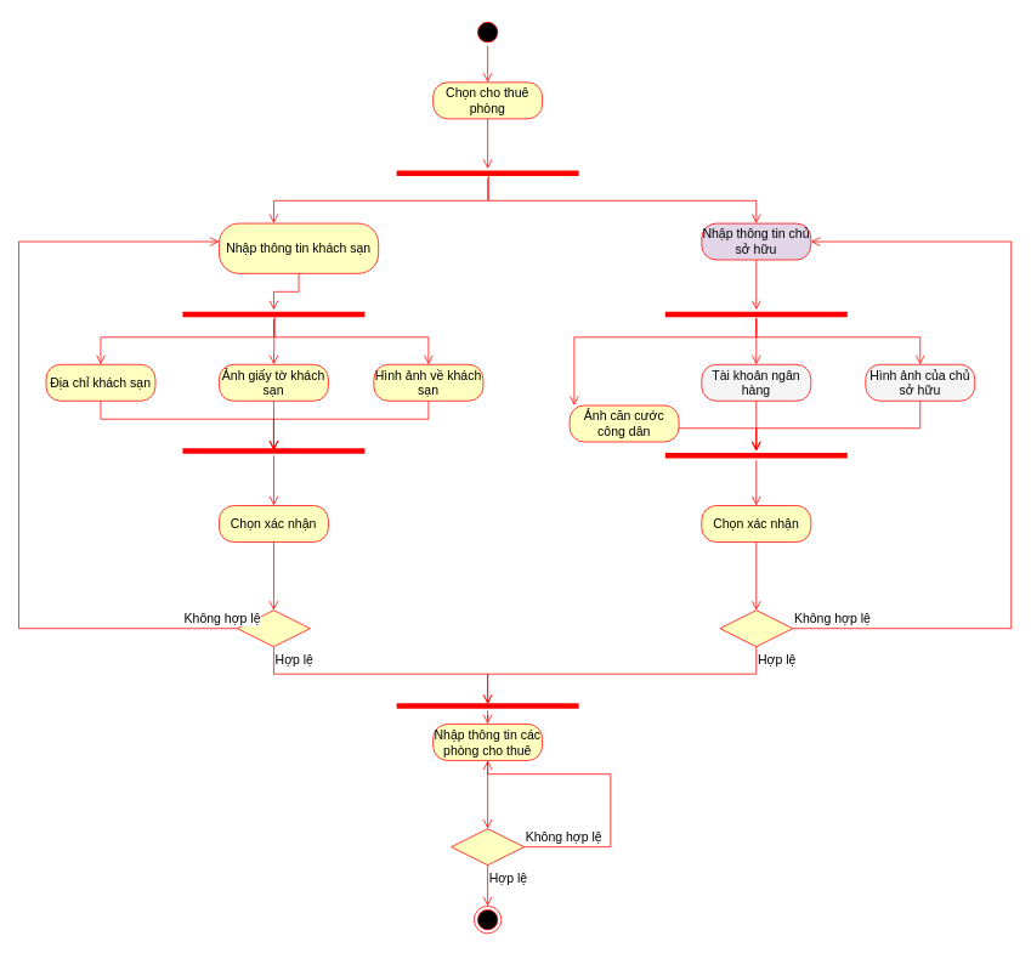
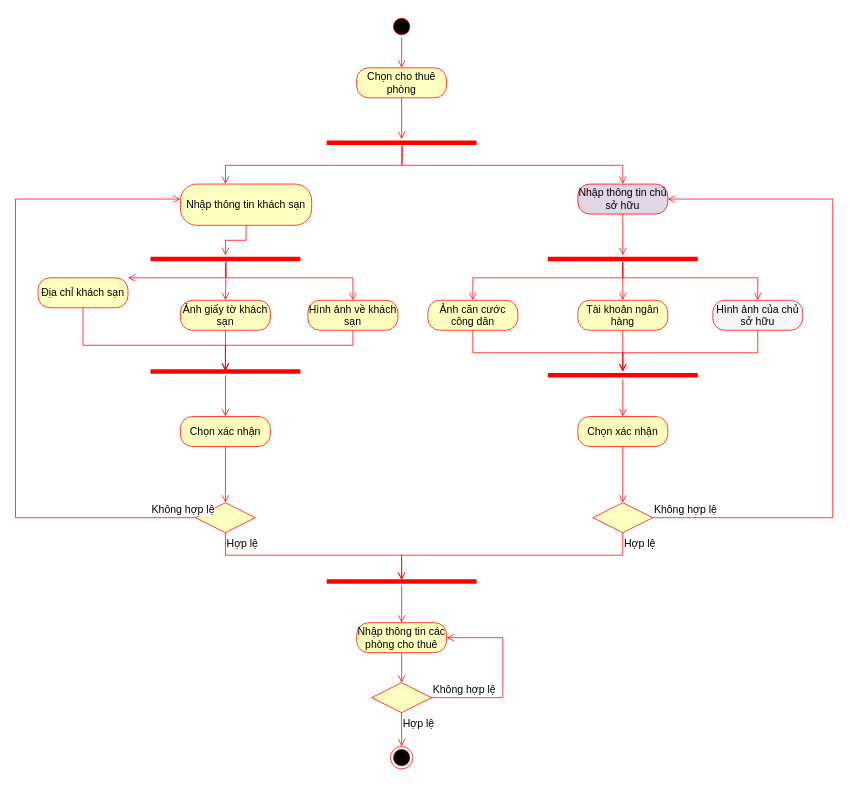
  <mxCell id="0" />
  <mxCell id="1" parent="0" />
  <mxCell id="2" value="" style="ellipse;html=1;shape=startState;fillColor=#000000;strokeColor=#ff0000;fontSize=14;" vertex="1" parent="1"><mxGeometry x="520" y="20" width="30" height="30" as="geometry" /></mxCell>
  <mxCell id="3" value="" style="edgeStyle=orthogonalEdgeStyle;html=1;verticalAlign=bottom;endArrow=open;endSize=8;strokeColor=#ff0000;rounded=0;fontSize=14;" edge="1" source="2" parent="1" target="4"><mxGeometry relative="1" as="geometry"><mxPoint x="535" y="110" as="targetPoint" /></mxGeometry></mxCell>
  <mxCell id="4" value="Chọn cho thuê phòng" style="rounded=1;whiteSpace=wrap;html=1;arcSize=40;fontColor=#000000;fillColor=#ffffc0;strokeColor=#ff0000;fontSize=14;" vertex="1" parent="1"><mxGeometry x="475" y="90" width="120" height="40" as="geometry" /></mxCell>
  <mxCell id="5" value="" style="edgeStyle=orthogonalEdgeStyle;html=1;verticalAlign=bottom;endArrow=open;endSize=8;strokeColor=#ff0000;rounded=0;fontSize=14;" edge="1" source="4" parent="1" target="6"><mxGeometry relative="1" as="geometry"><mxPoint x="535" y="190" as="targetPoint" /></mxGeometry></mxCell>
  <mxCell id="6" value="" style="shape=line;html=1;strokeWidth=6;strokeColor=#ff0000;fontSize=14;" vertex="1" parent="1"><mxGeometry x="435" y="185" width="200" height="10" as="geometry" /></mxCell>
  <mxCell id="7" value="" style="edgeStyle=orthogonalEdgeStyle;html=1;verticalAlign=bottom;endArrow=open;endSize=8;strokeColor=#ff0000;rounded=0;fontSize=14;" edge="1" source="6" parent="1" target="8"><mxGeometry relative="1" as="geometry"><mxPoint x="535" y="265" as="targetPoint" /><Array as="points"><mxPoint x="535" y="220" /><mxPoint x="300" y="220" /></Array></mxGeometry></mxCell>
  <mxCell id="8" value="Nhập thông tin khách sạn" style="rounded=1;whiteSpace=wrap;html=1;arcSize=40;fontColor=#000000;fillColor=#ffffc0;strokeColor=#ff0000;fontSize=14;" vertex="1" parent="1"><mxGeometry x="240" y="245" width="175" height="55" as="geometry" /></mxCell>
  <mxCell id="9" value="" style="edgeStyle=orthogonalEdgeStyle;html=1;verticalAlign=bottom;endArrow=open;endSize=8;strokeColor=#ff0000;rounded=0;fontSize=14;" edge="1" source="8" parent="1" target="13"><mxGeometry relative="1" as="geometry"><mxPoint x="395" y="345" as="targetPoint" /></mxGeometry></mxCell>
  <mxCell id="10" value="Nhập thông tin chủ sở hữu" style="rounded=1;whiteSpace=wrap;html=1;arcSize=40;fontColor=#000000;fillColor=#e1d5e7;strokeColor=#ff0000;fontSize=14;" vertex="1" parent="1"><mxGeometry x="770" y="245" width="120" height="40" as="geometry" /></mxCell>
  <mxCell id="11" value="" style="edgeStyle=orthogonalEdgeStyle;html=1;verticalAlign=bottom;endArrow=open;endSize=8;strokeColor=#ff0000;rounded=0;fontSize=14;" edge="1" source="10" parent="1" target="25"><mxGeometry relative="1" as="geometry"><mxPoint x="890" y="400" as="targetPoint" /></mxGeometry></mxCell>
  <mxCell id="12" value="" style="edgeStyle=orthogonalEdgeStyle;html=1;verticalAlign=bottom;endArrow=open;endSize=8;strokeColor=#ff0000;rounded=0;exitX=0.505;exitY=0.4;exitDx=0;exitDy=0;exitPerimeter=0;fontSize=14;" edge="1" parent="1" source="6" target="10"><mxGeometry relative="1" as="geometry"><mxPoint x="450" y="255" as="targetPoint" /><mxPoint x="545" y="205" as="sourcePoint" /><Array as="points"><mxPoint x="536" y="220" /><mxPoint x="830" y="220" /></Array></mxGeometry></mxCell>
  <mxCell id="13" value="" style="shape=line;html=1;strokeWidth=6;strokeColor=#ff0000;fontSize=14;" vertex="1" parent="1"><mxGeometry x="200" y="340" width="200" height="10" as="geometry" /></mxCell>
  <mxCell id="14" value="" style="edgeStyle=orthogonalEdgeStyle;html=1;verticalAlign=bottom;endArrow=open;endSize=8;strokeColor=#ff0000;rounded=0;fontSize=14;" edge="1" source="13" parent="1" target="15"><mxGeometry relative="1" as="geometry"><mxPoint x="300" y="420" as="targetPoint" /><Array as="points"><mxPoint x="300" y="370" /><mxPoint x="110" y="370" /></Array></mxGeometry></mxCell>
- <mxCell id="15" value="Địa chỉ khách sạn" style="rounded=1;whiteSpace=wrap;html=1;arcSize=40;fontColor=#000000;fillColor=#ffffc0;strokeColor=#ff0000;fontSize=14;" vertex="1" parent="1"><mxGeometry x="50" y="400" width="120" height="40" as="geometry" /></mxCell>
+ <mxCell id="15" value="Địa chỉ khách sạn" style="rounded=1;whiteSpace=wrap;html=1;arcSize=40;fontColor=#000000;fillColor=#ffffc0;strokeColor=#ff0000;fontSize=14;" vertex="1" parent="1"><mxGeometry x="50" y="370" width="120" height="40" as="geometry" /></mxCell>
  <mxCell id="16" value="" style="shape=line;html=1;strokeWidth=6;strokeColor=#ff0000;fontSize=14;" vertex="1" parent="1"><mxGeometry x="200" y="490" width="200" height="10" as="geometry" /></mxCell>
  <mxCell id="17" value="" style="edgeStyle=orthogonalEdgeStyle;html=1;verticalAlign=bottom;endArrow=open;endSize=8;strokeColor=#ff0000;rounded=0;fontSize=14;" edge="1" source="16" parent="1" target="37"><mxGeometry relative="1" as="geometry"><mxPoint x="295" y="610" as="targetPoint" /></mxGeometry></mxCell>
  <mxCell id="18" value="" style="edgeStyle=orthogonalEdgeStyle;html=1;verticalAlign=bottom;endArrow=open;endSize=8;strokeColor=#ff0000;rounded=0;fontSize=14;" edge="1" parent="1" source="15"><mxGeometry relative="1" as="geometry"><mxPoint x="300" y="494" as="targetPoint" /><mxPoint x="310" y="360" as="sourcePoint" /><Array as="points"><mxPoint x="110" y="460" /><mxPoint x="300" y="460" /><mxPoint x="300" y="494" /></Array></mxGeometry></mxCell>
  <mxCell id="19" value="" style="edgeStyle=orthogonalEdgeStyle;html=1;verticalAlign=bottom;endArrow=open;endSize=8;strokeColor=#ff0000;rounded=0;fontSize=14;" edge="1" parent="1" target="20"><mxGeometry relative="1" as="geometry"><mxPoint x="300" y="400" as="targetPoint" /><mxPoint x="300" y="350" as="sourcePoint" /></mxGeometry></mxCell>
  <mxCell id="20" value="Ảnh giấy tờ khách sạn" style="rounded=1;whiteSpace=wrap;html=1;arcSize=40;fontColor=#000000;fillColor=#ffffc0;strokeColor=#ff0000;fontSize=14;" vertex="1" parent="1"><mxGeometry x="240" y="400" width="120" height="40" as="geometry" /></mxCell>
  <mxCell id="21" value="" style="edgeStyle=orthogonalEdgeStyle;html=1;verticalAlign=bottom;endArrow=open;endSize=8;strokeColor=#ff0000;rounded=0;entryX=0.5;entryY=0.4;entryDx=0;entryDy=0;entryPerimeter=0;fontSize=14;" edge="1" source="20" parent="1" target="16"><mxGeometry relative="1" as="geometry"><mxPoint x="300" y="480" as="targetPoint" /></mxGeometry></mxCell>
  <mxCell id="22" value="" style="edgeStyle=orthogonalEdgeStyle;html=1;verticalAlign=bottom;endArrow=open;endSize=8;strokeColor=#ff0000;rounded=0;exitX=0.505;exitY=0.5;exitDx=0;exitDy=0;exitPerimeter=0;fontSize=14;" edge="1" parent="1" source="13" target="23"><mxGeometry relative="1" as="geometry"><mxPoint x="470" y="410" as="targetPoint" /><mxPoint x="310" y="360" as="sourcePoint" /><Array as="points"><mxPoint x="301" y="370" /><mxPoint x="470" y="370" /></Array></mxGeometry></mxCell>
  <mxCell id="23" value="Hình ảnh về khách sạn" style="rounded=1;whiteSpace=wrap;html=1;arcSize=40;fontColor=#000000;fillColor=#ffffc0;strokeColor=#ff0000;fontSize=14;" vertex="1" parent="1"><mxGeometry x="410" y="400" width="120" height="40" as="geometry" /></mxCell>
  <mxCell id="24" value="" style="edgeStyle=orthogonalEdgeStyle;html=1;verticalAlign=bottom;endArrow=open;endSize=8;strokeColor=#ff0000;rounded=0;entryX=0.5;entryY=0.4;entryDx=0;entryDy=0;entryPerimeter=0;fontSize=14;" edge="1" source="23" parent="1" target="16"><mxGeometry relative="1" as="geometry"><mxPoint x="470" y="490" as="targetPoint" /><Array as="points"><mxPoint x="470" y="460" /><mxPoint x="300" y="460" /></Array></mxGeometry></mxCell>
  <mxCell id="25" value="" style="shape=line;html=1;strokeWidth=6;strokeColor=#ff0000;fontSize=14;" vertex="1" parent="1"><mxGeometry x="730" y="340" width="200" height="10" as="geometry" /></mxCell>
  <mxCell id="26" value="" style="edgeStyle=orthogonalEdgeStyle;html=1;verticalAlign=bottom;endArrow=open;endSize=8;strokeColor=#ff0000;rounded=0;fontSize=14;" edge="1" source="25" parent="1" target="27"><mxGeometry relative="1" as="geometry"><mxPoint x="830" y="420" as="targetPoint" /><Array as="points"><mxPoint x="830" y="370" /><mxPoint x="630" y="370" /></Array></mxGeometry></mxCell>
- <mxCell id="27" value="Ảnh căn cước công dân" style="rounded=1;whiteSpace=wrap;html=1;arcSize=40;fontColor=#000000;fillColor=#ffffc0;strokeColor=#ff0000;fontSize=14;" vertex="1" parent="1"><mxGeometry x="625" y="445" width="120" height="40" as="geometry" /></mxCell>
+ <mxCell id="27" value="Ảnh căn cước công dân" style="rounded=1;whiteSpace=wrap;html=1;arcSize=40;fontColor=#000000;fillColor=#ffffc0;strokeColor=#ff0000;fontSize=14;" vertex="1" parent="1"><mxGeometry x="570" y="400" width="120" height="40" as="geometry" /></mxCell>
  <mxCell id="28" value="" style="edgeStyle=orthogonalEdgeStyle;html=1;verticalAlign=bottom;endArrow=open;endSize=8;strokeColor=#ff0000;rounded=0;fontSize=14;" edge="1" source="27" parent="1" target="35"><mxGeometry relative="1" as="geometry"><mxPoint x="630" y="500" as="targetPoint" /><Array as="points"><mxPoint x="630" y="470" /><mxPoint x="830" y="470" /></Array></mxGeometry></mxCell>
- <mxCell id="29" value="Tài khoản ngân hàng" style="rounded=1;whiteSpace=wrap;html=1;arcSize=40;fontColor=#000000;fillColor=#f5f5f5;strokeColor=#ff0000;fontSize=14;" vertex="1" parent="1"><mxGeometry x="770" y="400" width="120" height="40" as="geometry" /></mxCell>
+ <mxCell id="29" value="Tài khoản ngân hàng" style="rounded=1;whiteSpace=wrap;html=1;arcSize=40;fontColor=#000000;fillColor=#ffffc0;strokeColor=#ff0000;fontSize=14;" vertex="1" parent="1"><mxGeometry x="770" y="400" width="120" height="40" as="geometry" /></mxCell>
  <mxCell id="30" value="" style="edgeStyle=orthogonalEdgeStyle;html=1;verticalAlign=bottom;endArrow=open;endSize=8;strokeColor=#ff0000;rounded=0;fontSize=14;" edge="1" source="29" parent="1" target="35"><mxGeometry relative="1" as="geometry"><mxPoint x="830" y="500" as="targetPoint" /></mxGeometry></mxCell>
  <mxCell id="31" value="Hình ảnh của chủ sở hữu" style="rounded=1;whiteSpace=wrap;html=1;arcSize=40;fontColor=#000000;fillColor=#f5f5f5;strokeColor=#ff0000;fontSize=14;" vertex="1" parent="1"><mxGeometry x="950" y="400" width="120" height="40" as="geometry" /></mxCell>
  <mxCell id="32" value="" style="edgeStyle=orthogonalEdgeStyle;html=1;verticalAlign=bottom;endArrow=open;endSize=8;strokeColor=#ff0000;rounded=0;fontSize=14;" edge="1" source="31" parent="1" target="35"><mxGeometry relative="1" as="geometry"><mxPoint x="1010" y="500" as="targetPoint" /><Array as="points"><mxPoint x="1010" y="470" /><mxPoint x="830" y="470" /></Array></mxGeometry></mxCell>
  <mxCell id="33" value="" style="edgeStyle=orthogonalEdgeStyle;html=1;verticalAlign=bottom;endArrow=open;endSize=8;strokeColor=#ff0000;rounded=0;exitX=0.5;exitY=0.9;exitDx=0;exitDy=0;exitPerimeter=0;fontSize=14;" edge="1" parent="1" source="25" target="29"><mxGeometry relative="1" as="geometry"><mxPoint x="840" y="350" as="targetPoint" /><mxPoint x="840" y="295" as="sourcePoint" /></mxGeometry></mxCell>
  <mxCell id="34" value="" style="edgeStyle=orthogonalEdgeStyle;html=1;verticalAlign=bottom;endArrow=open;endSize=8;strokeColor=#ff0000;rounded=0;exitX=0.5;exitY=0.9;exitDx=0;exitDy=0;exitPerimeter=0;fontSize=14;" edge="1" parent="1" source="25" target="31"><mxGeometry relative="1" as="geometry"><mxPoint x="840" y="410" as="targetPoint" /><mxPoint x="840" y="359" as="sourcePoint" /><Array as="points"><mxPoint x="830" y="370" /><mxPoint x="1010" y="370" /></Array></mxGeometry></mxCell>
  <mxCell id="35" value="" style="shape=line;html=1;strokeWidth=6;strokeColor=#ff0000;fontSize=14;" vertex="1" parent="1"><mxGeometry x="730" y="495" width="200" height="10" as="geometry" /></mxCell>
  <mxCell id="36" value="" style="edgeStyle=orthogonalEdgeStyle;html=1;verticalAlign=bottom;endArrow=open;endSize=8;strokeColor=#ff0000;rounded=0;fontSize=14;" edge="1" source="35" parent="1" target="39"><mxGeometry relative="1" as="geometry"><mxPoint x="830" y="575" as="targetPoint" /></mxGeometry></mxCell>
  <mxCell id="37" value="Chọn xác nhận" style="rounded=1;whiteSpace=wrap;html=1;arcSize=40;fontColor=#000000;fillColor=#ffffc0;strokeColor=#ff0000;fontSize=14;" vertex="1" parent="1"><mxGeometry x="240" y="555" width="120" height="40" as="geometry" /></mxCell>
  <mxCell id="38" value="" style="edgeStyle=orthogonalEdgeStyle;html=1;verticalAlign=bottom;endArrow=open;endSize=8;strokeColor=#ff0000;rounded=0;fontSize=14;" edge="1" source="37" parent="1" target="41"><mxGeometry relative="1" as="geometry"><mxPoint x="300" y="690" as="targetPoint" /></mxGeometry></mxCell>
  <mxCell id="39" value="Chọn xác nhận" style="rounded=1;whiteSpace=wrap;html=1;arcSize=40;fontColor=#000000;fillColor=#ffffc0;strokeColor=#ff0000;fontSize=14;" vertex="1" parent="1"><mxGeometry x="770" y="555" width="120" height="40" as="geometry" /></mxCell>
  <mxCell id="40" value="" style="edgeStyle=orthogonalEdgeStyle;html=1;verticalAlign=bottom;endArrow=open;endSize=8;strokeColor=#ff0000;rounded=0;fontSize=14;" edge="1" source="39" parent="1" target="44"><mxGeometry relative="1" as="geometry"><mxPoint x="830" y="655" as="targetPoint" /></mxGeometry></mxCell>
  <mxCell id="41" value="" style="rhombus;whiteSpace=wrap;html=1;fontColor=#000000;fillColor=#ffffc0;strokeColor=#ff0000;fontSize=14;" vertex="1" parent="1"><mxGeometry x="260" y="670" width="80" height="40" as="geometry" /></mxCell>
  <mxCell id="42" value="Không hợp lệ" style="edgeStyle=orthogonalEdgeStyle;html=1;align=left;verticalAlign=bottom;endArrow=open;endSize=8;strokeColor=#ff0000;rounded=0;fontSize=14;" edge="1" source="41" parent="1" target="8"><mxGeometry x="-0.864" relative="1" as="geometry"><mxPoint x="440" y="690" as="targetPoint" /><Array as="points"><mxPoint x="20" y="690" /><mxPoint x="20" y="265" /></Array><mxPoint as="offset" /></mxGeometry></mxCell>
  <mxCell id="43" value="Hợp lệ" style="edgeStyle=orthogonalEdgeStyle;html=1;align=left;verticalAlign=top;endArrow=open;endSize=8;strokeColor=#ff0000;rounded=0;entryX=0.5;entryY=0.3;entryDx=0;entryDy=0;entryPerimeter=0;fontSize=14;" edge="1" source="41" parent="1" target="47"><mxGeometry x="-1" relative="1" as="geometry"><mxPoint x="300" y="770" as="targetPoint" /><Array as="points"><mxPoint x="300" y="740" /><mxPoint x="535" y="740" /></Array></mxGeometry></mxCell>
  <mxCell id="44" value="" style="rhombus;whiteSpace=wrap;html=1;fontColor=#000000;fillColor=#ffffc0;strokeColor=#ff0000;fontSize=14;" vertex="1" parent="1"><mxGeometry x="790" y="670" width="80" height="40" as="geometry" /></mxCell>
  <mxCell id="45" value="Không hợp lệ" style="edgeStyle=orthogonalEdgeStyle;html=1;align=left;verticalAlign=bottom;endArrow=open;endSize=8;strokeColor=#ff0000;rounded=0;fontSize=14;" edge="1" source="44" parent="1" target="10"><mxGeometry x="-1" relative="1" as="geometry"><mxPoint x="970" y="690" as="targetPoint" /><Array as="points"><mxPoint x="1110" y="690" /><mxPoint x="1110" y="265" /></Array></mxGeometry></mxCell>
  <mxCell id="46" value="Hợp lệ" style="edgeStyle=orthogonalEdgeStyle;html=1;align=left;verticalAlign=top;endArrow=open;endSize=8;strokeColor=#ff0000;rounded=0;entryX=0.5;entryY=0.3;entryDx=0;entryDy=0;entryPerimeter=0;fontSize=14;" edge="1" source="44" parent="1" target="47"><mxGeometry x="-1" relative="1" as="geometry"><mxPoint x="830" y="770" as="targetPoint" /><Array as="points"><mxPoint x="830" y="740" /><mxPoint x="535" y="740" /></Array></mxGeometry></mxCell>
  <mxCell id="47" value="" style="shape=line;html=1;strokeWidth=6;strokeColor=#ff0000;fontSize=14;" vertex="1" parent="1"><mxGeometry x="435" y="770" width="200" height="10" as="geometry" /></mxCell>
  <mxCell id="48" value="" style="edgeStyle=orthogonalEdgeStyle;html=1;verticalAlign=bottom;endArrow=open;endSize=8;strokeColor=#ff0000;rounded=0;fontSize=14;" edge="1" source="47" parent="1" target="49"><mxGeometry relative="1" as="geometry"><mxPoint x="535" y="850" as="targetPoint" /></mxGeometry></mxCell>
- <mxCell id="49" value="Nhập thông tin các phòng cho thuê" style="rounded=1;whiteSpace=wrap;html=1;arcSize=40;fontColor=#000000;fillColor=#ffffc0;strokeColor=#ff0000;fontSize=14;" vertex="1" parent="1"><mxGeometry x="475" y="795" width="120" height="40" as="geometry" /></mxCell>
+ <mxCell id="49" value="Nhập thông tin các phòng cho thuê" style="rounded=1;whiteSpace=wrap;html=1;arcSize=40;fontColor=#000000;fillColor=#ffffc0;strokeColor=#ff0000;fontSize=14;" vertex="1" parent="1"><mxGeometry x="475" y="830" width="120" height="40" as="geometry" /></mxCell>
  <mxCell id="50" value="" style="edgeStyle=orthogonalEdgeStyle;html=1;verticalAlign=bottom;endArrow=open;endSize=8;strokeColor=#ff0000;rounded=0;fontSize=14;" edge="1" source="49" parent="1" target="51"><mxGeometry relative="1" as="geometry"><mxPoint x="535" y="930" as="targetPoint" /></mxGeometry></mxCell>
  <mxCell id="51" value="" style="rhombus;whiteSpace=wrap;html=1;fontColor=#000000;fillColor=#ffffc0;strokeColor=#ff0000;fontSize=14;" vertex="1" parent="1"><mxGeometry x="495" y="910" width="80" height="40" as="geometry" /></mxCell>
  <mxCell id="52" value="Không hợp lệ" style="edgeStyle=orthogonalEdgeStyle;html=1;align=left;verticalAlign=bottom;endArrow=open;endSize=8;strokeColor=#ff0000;rounded=0;fontSize=14;" edge="1" source="51" parent="1" target="49"><mxGeometry x="-1" relative="1" as="geometry"><mxPoint x="675" y="930" as="targetPoint" /><Array as="points"><mxPoint x="670" y="930" /><mxPoint x="670" y="850" /></Array></mxGeometry></mxCell>
  <mxCell id="53" value="Hợp lệ" style="edgeStyle=orthogonalEdgeStyle;html=1;align=left;verticalAlign=top;endArrow=open;endSize=8;strokeColor=#ff0000;rounded=0;fontSize=14;" edge="1" source="51" parent="1" target="54"><mxGeometry x="-1" relative="1" as="geometry"><mxPoint x="535" y="1010" as="targetPoint" /></mxGeometry></mxCell>
  <mxCell id="54" value="" style="ellipse;html=1;shape=endState;fillColor=#000000;strokeColor=#ff0000;fontSize=14;" vertex="1" parent="1"><mxGeometry x="520" y="995" width="30" height="30" as="geometry" /></mxCell>
